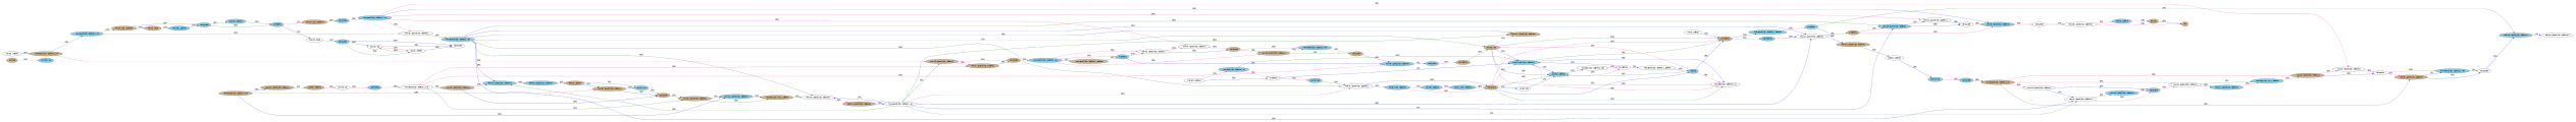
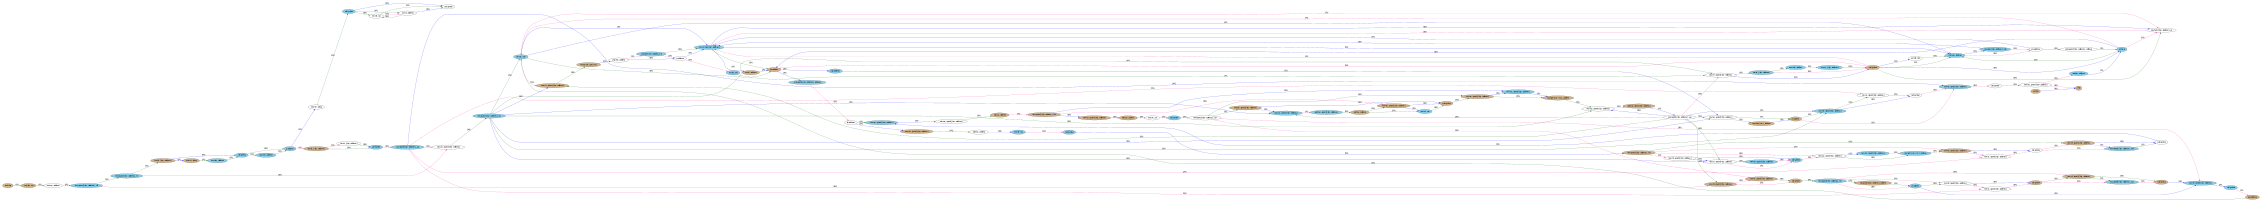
  digraph {
    fontname="Liberation Sans"
    rankdir=LR
    node [fillcolor=skyblue fontname="Liberation Sans" style=filled]
    edge [color=darkgreen fontname="Liberation Sans"]
    n1 [fillcolor=tan label="push rbp"]
-   n2 [label="mov rbp , rsp"]
+   n2 [fillcolor=tan label="mov rbp , rsp"]
    n3 [fillcolor=white label="sub rsp , address"]
-   n4 [fillcolor=tan label="mov qword [ rbp - address ] , rdi"]
+   n4 [label="mov qword [ rbp - address ] , rdi"]
    n5 [label="mov qword [ rbp - address ] , rsi"]
    n6 [fillcolor=tan label="mov rdi , qword [ rbp - address ]"]
    n7 [fillcolor=tan label="lea rdi , [ rbp - address ]"]
    n8 [fillcolor=white label="mov rax , qword [ rbp - address ]"]
    n9 [fillcolor=tan label="mov rsi , qword [ rbp - address ]"]
    n10 [fillcolor=tan label="call symbol"]
    n11 [fillcolor=tan label="mov rsi , string"]
    n12 [label="call symbol"]
    n13 [label="mov qword [ rbp - address ] , rax"]
    n14 [label="mov edx , address"]
    n15 [label="cmp eax , address"]
    n16 [label="je address"]
    n17 [fillcolor=tan label="lea rdi , [ rbp - address ]"]
    n18 [fillcolor=white label="mov rdi , string"]
+   n19 [fillcolor=white label="lea rsi , [ rbp - address ]"]
    n20 [label="call symbol"]
    n21 [label="call symbol"]
    n22 [label="mov qword [ rbp - address ] , rax"]
    n23 [fillcolor=white label="mov rdi , rax"]
    n24 [fillcolor=white label="mov al , address"]
    n25 [fillcolor=white label="call symbol"]
    n26 [fillcolor=white label="mov rsi , qword [ rbp - address ]"]
    n27 [label="mov rdi , qword [ rbp - address ]"]
    n28 [fillcolor=white label="mov rsi , qword [ rbp - address ]"]
    n29 [fillcolor=white label="mov rsi , qword [ rbp - address ]"]
    n30 [fillcolor=white label="call symbol"]
    n31 [fillcolor=white label="call symbol"]
    n32 [fillcolor=tan label="call symbol"]
    n33 [fillcolor=white label="call symbol"]
-   n34 [fillcolor=tan label="xor eax , eax"]
+   n34 [label="xor eax , eax"]
    n35 [fillcolor=white label="mov rsi , qword [ rbp - address ]"]
    n36 [fillcolor=white label="mov rax , qword [ rbp - address ]"]
    n37 [label="mov rax , qword [ rbp - address ]"]
    n38 [fillcolor=white label="mov rax , qword [ rbp - address ]"]
    n39 [fillcolor=white label="mov rsi , qword [ rbp - address ]"]
    n40 [label="mov rdi , qword [ rbp - address ]"]
    n41 [fillcolor=tan label="mov rcx , qword [ rbp - address ]"]
    n42 [label="mov al , byte [ rbp - address ]"]
    n43 [fillcolor=tan label="jne address"]
    n44 [label="cmp eax , address"]
    n45 [fillcolor=white label="mov byte [ rbp - address ] , al"]
    n46 [label="lea rdi , [ rbp - address ]"]
    n47 [fillcolor=tan label="call symbol"]
+   n48 [fillcolor=tan label="cmp byte [ rax ] , address"]
    n49 [fillcolor=tan label="je address"]
    n50 [label="add rax , qword [ rbp - address ]"]
    n51 [fillcolor=tan label="add rax , qword [ rbp - address ]"]
    n52 [label="call symbol"]
    n53 [label="mov rdx , qword [ rbp - address ]"]
-   n55 [fillcolor=white label="test al , address"]
+   n54 [fillcolor=tan label="movsx edx , byte [ rcx ]"]
+   n55 [fillcolor=tan label="test al , address"]
    n56 [label="cmp qword [ rbp - address ] , address"]
    n57 [label="jmp address"]
-   n58 [fillcolor=white label="mov byte [ rbp - address ] , r8b"]
+   n58 [label="mov byte [ rbp - address ] , r8b"]
    n59 [fillcolor=white label="jne address"]
    n60 [label="setne al"]
-   n61 [label="jle address"]
+   n61 [fillcolor=white label="jle address"]
    n62 [label="mov rax , qword [ rbp - address ]"]
    n63 [fillcolor=tan label="mov rax , qword [ rbp - address ]"]
    n64 [label="xor r8d , r8d"]
    n65 [label="mov edx , address"]
    n66 [fillcolor=white label="xor r8d , r8d"]
    n67 [label="lea rcx , [ rbp - address ]"]
    n68 [fillcolor=white label="cmp qword [ rbp - address ] , address"]
    n69 [fillcolor=white label="sub rax , qword [ rbp - address ]"]
    n70 [fillcolor=white label="add rax , address"]
+   n71 [fillcolor=tan label="sub rax , address"]
    n72 [label="mov rdi , rax"]
    n73 [fillcolor=tan label="mov qword [ rbp - address ] , rax"]
    n74 [fillcolor=tan label="mov rax , qword [ rbp - address ]"]
    n75 [fillcolor=tan label="mov rdx , qword [ rbp - address ]"]
    n76 [label="mov rcx , qword [ rbp - address ]"]
    n77 [fillcolor=tan label="add rax , address"]
    n78 [fillcolor=tan label="call symbol"]
    n79 [label="mov rsi , rax"]
    n80 [fillcolor=tan label="mov byte [ rax + rcx ] , address"]
    n81 [fillcolor=white label="mov rdi , rax"]
    n82 [label="call symbol"]
    n83 [fillcolor=white label="mov qword [ rbp - address ] , rax"]
    n84 [fillcolor=tan label="mov rdi , qword [ rbp - address ]"]
    n85 [fillcolor=tan label="mov rax , qword [ rbp - address ]"]
    n86 [label="mov rdi , qword [ rbp - address ]"]
    n87 [label="call symbol"]
    n88 [fillcolor=tan label="add rax , address"]
    n89 [fillcolor=white label="mov qword [ rbp - address ] , rax"]
    n90 [label="mov qword [ rbp - address ] , rax"]
    n91 [fillcolor=tan label="cmp qword [ rbp - address ] , address"]
    n92 [label="je address"]
    n93 [fillcolor=white label="mov rdi , qword [ rbp - address ]"]
    n94 [fillcolor=tan label="mov rdi , qword [ rbp - address ]"]
    n95 [label="mov dword [ rbp - address ] , eax"]
    n96 [fillcolor=tan label="call symbol"]
    n97 [fillcolor=tan label="jmp address"]
    n98 [label="call symbol"]
    n99 [fillcolor=tan label="mov qword [ rbp - address ] , rax"]
    n100 [fillcolor=white label="mov rdi , qword [ rbp - address ]"]
    n101 [fillcolor=white label="mov rax , qword [ rbp - address ]"]
    n102 [fillcolor=tan label="mov rdi , qword [ rbp - address ]"]
    n103 [fillcolor=tan label="mov rdi , qword [ rbp - address ]"]
    n104 [label="mov rcx , qword [ rbp - address ]"]
    n105 [label="mov byte [ rax + rcx ] , address"]
    n106 [label="mov dword [ rbp - address ] , eax"]
    n107 [fillcolor=white label="call symbol"]
    n108 [fillcolor=white label="mov rax , qword [ rbp - address ]"]
    n109 [label="add rsp , address"]
    n110 [fillcolor=tan label=retn]
    n111 [fillcolor=tan label="pop rbp"]
    n112 [fillcolor=white label="cmp edx , address"]
    n113 [label="mov byte [ rbp - address ] , al"]
    n114 [fillcolor=white label="je address"]
    n1 -> n2 [color=deeppink label=CFG]
+   n2 -> n3 [label=CFG]
    n3 -> n4 [label=DFG]
    n4 -> n5 [label=CFG]
    n4 -> n6 [color=deeppink label=DFG]
    n5 -> n7 [label=CFG]
    n5 -> n8 [color=deeppink label=DFG]
    n6 -> n9 [color=deeppink label=CFG]
    n6 -> n10 [color=deeppink label=DFG]
    n7 -> n11 [color=blue label=CFG]
    n7 -> n12 [color=blue label=DFG]
    n8 -> n13 [label=DFG]
    n9 -> n10 [label=DFG]
    n10 -> n90 [label=DFG]
    n11 -> n14 [label=CFG]
    n12 -> n15 [label=CFG]
    n12 -> n16 [label=DFG]
    n13 -> n34 [label=CFG]
    n13 -> n35 [label=DFG]
    n13 -> n36 [color=blue label=DFG]
    n13 -> n37 [color=blue label=DFG]
    n13 -> n38 [label=DFG]
    n13 -> n39 [color=blue label=DFG]
    n13 -> n40 [label=DFG]
    n13 -> n41 [color=blue label=DFG]
    n14 -> n12 [label=CFG]
    n15 -> n16 [label=CFG]
    n16 -> n17 [color=deeppink label=CFG]
    n16 -> n18 [color=blue label=CFG]
+   n17 -> n19 [color=deeppink label=CFG]
    n17 -> n20 [label=DFG]
    n18 -> n21 [label=CFG]
+   n19 -> n20 [color=blue label=DFG]
    n20 -> n22 [color=deeppink label=DFG]
    n21 -> n23 [label=DFG]
    n21 -> n24 [label=DFG]
    n21 -> n25 [color=blue label=DFG]
    n22 -> n8 [color=deeppink label=CFG]
    n22 -> n26 [color=deeppink label=DFG]
    n22 -> n27 [color=blue label=DFG]
    n22 -> n28 [color=deeppink label=DFG]
    n22 -> n29 [color=deeppink label=DFG]
    n23 -> n24 [color=deeppink label=CFG]
    n23 -> n25 [label=DFG]
    n24 -> n23 [label=DFG]
    n24 -> n25 [color=blue label=DFG]
    n26 -> n30 [color=deeppink label=DFG]
    n27 -> n31 [color=deeppink label=DFG]
    n28 -> n32 [color=deeppink label=DFG]
    n29 -> n33 [label=DFG]
    n30 -> n103 [color=deeppink label=CFG]
    n30 -> n106 [color=deeppink label=DFG]
    n31 -> n108 [label=CFG]
    n32 -> n94 [label=CFG]
    n32 -> n95 [color=deeppink label=DFG]
    n33 -> n27 [color=deeppink label=CFG]
    n34 -> n41 [color=deeppink label=CFG]
    n34 -> n42 [color=blue label=CFG]
    n34 -> n43 [label=DFG]
    n34 -> n44 [color=blue label=DFG]
    n34 -> n45 [color=deeppink label=DFG]
    n35 -> n46 [color=deeppink label=CFG]
    n35 -> n47 [color=blue label=DFG]
+   n36 -> n48 [label=CFG]
    n36 -> n49 [label=DFG]
    n37 -> n50 [color=deeppink label=DFG]
    n38 -> n51 [color=deeppink label=DFG]
    n39 -> n52 [color=deeppink label=DFG]
    n39 -> n53 [label=CFG]
    n40 -> n29 [label=CFG]
    n40 -> n33 [color=blue label=DFG]
+   n41 -> n54 [label=DFG]
    n42 -> n43 [label=DFG]
    n42 -> n44 [color=blue label=DFG]
    n42 -> n45 [color=blue label=DFG]
+   n42 -> n55 [color=blue label=CFG]
    n43 -> n56 [color=blue label=CFG]
    n43 -> n57 [color=blue label=CFG]
    n44 -> n58 [color=blue label=CFG]
    n44 -> n59 [color=deeppink label=DFG]
    n45 -> n42 [color=deeppink label=DFG]
    n46 -> n47 [color=deeppink label=DFG]
    n46 -> n65 [label=CFG]
    n47 -> n42 [color=deeppink label=DFG]
    n47 -> n43 [color=deeppink label=DFG]
    n47 -> n44 [label=DFG]
    n47 -> n45 [label=DFG]
    n47 -> n60 [color=blue label=DFG]
    n47 -> n66 [color=blue label=CFG]
+   n48 -> n49 [color=blue label=CFG]
    n49 -> n27 [color=deeppink label=CFG]
    n49 -> n40 [label=CFG]
    n50 -> n88 [label=DFG]
    n51 -> n89 [color=blue label=DFG]
    n52 -> n101 [color=deeppink label=CFG]
    n53 -> n52 [color=deeppink label=DFG]
+   n54 -> n112 [color=blue label=DFG]
    n55 -> n43 [color=blue label=CFG]
    n56 -> n61 [color=deeppink label=CFG]
    n57 -> n36 [color=blue label=CFG]
+   n58 -> n42 [color=blue label=DFG]
    n58 -> n59 [color=deeppink label=CFG]
    n59 -> n42 [color=blue label=CFG]
    n59 -> n68 [color=blue label=CFG]
    n60 -> n34 [color=deeppink label=DFG]
    n60 -> n43 [color=blue label=DFG]
    n60 -> n44 [label=DFG]
    n60 -> n45 [color=deeppink label=DFG]
    n61 -> n62 [label=CFG]
    n61 -> n63 [color=blue label=CFG]
    n62 -> n69 [color=blue label=DFG]
    n63 -> n70 [label=DFG]
    n64 -> n35 [label=CFG]
    n65 -> n67 [color=deeppink label=CFG]
    n66 -> n44 [label=CFG]
    n67 -> n47 [label=DFG]
    n68 -> n60 [color=blue label=CFG]
+   n69 -> n71 [label=DFG]
    n70 -> n72 [color=blue label=DFG]
+   n71 -> n73 [color=deeppink label=DFG]
    n72 -> n98 [color=deeppink label=DFG]
    n73 -> n74 [color=blue label=DFG]
    n73 -> n75 [color=deeppink label=DFG]
    n73 -> n76 [color=blue label=DFG]
    n74 -> n77 [label=DFG]
    n75 -> n78 [color=blue label=DFG]
    n75 -> n79 [color=blue label=CFG]
    n76 -> n80 [color=blue label=DFG]
    n77 -> n81 [color=deeppink label=DFG]
    n78 -> n85 [label=CFG]
    n79 -> n78 [label=DFG]
    n80 -> n38 [label=CFG]
    n81 -> n82 [color=deeppink label=DFG]
    n82 -> n83 [color=deeppink label=DFG]
    n83 -> n9 [color=deeppink label=DFG]
    n83 -> n84 [label=DFG]
    n83 -> n85 [label=DFG]
    n83 -> n86 [color=deeppink label=DFG]
    n84 -> n37 [color=blue label=CFG]
    n84 -> n78 [color=blue label=DFG]
    n85 -> n76 [color=blue label=CFG]
    n85 -> n80 [label=DFG]
    n86 -> n87 [color=blue label=DFG]
    n87 -> n97 [color=deeppink label=CFG]
    n88 -> n75 [label=CFG]
    n88 -> n79 [label=DFG]
    n89 -> n6 [label=CFG]
    n89 -> n35 [color=deeppink label=DFG]
    n89 -> n36 [color=blue label=DFG]
    n89 -> n37 [label=DFG]
    n89 -> n38 [color=blue label=DFG]
    n89 -> n39 [label=DFG]
    n89 -> n40 [color=blue label=DFG]
    n89 -> n41 [label=DFG]
    n90 -> n91 [label=CFG]
    n90 -> n92 [color=deeppink label=DFG]
    n90 -> n93 [color=deeppink label=DFG]
    n90 -> n94 [color=deeppink label=DFG]
    n91 -> n92 [label=CFG]
    n92 -> n86 [color=blue label=CFG]
    n92 -> n93 [label=CFG]
    n93 -> n28 [color=deeppink label=CFG]
    n93 -> n32 [color=blue label=DFG]
    n94 -> n95 [label=CFG]
    n94 -> n96 [label=DFG]
    n95 -> n96 [color=deeppink label=CFG]
    n96 -> n86 [color=blue label=CFG]
    n97 -> n34 [label=CFG]
    n98 -> n99 [color=blue label=DFG]
    n99 -> n100 [color=deeppink label=DFG]
    n99 -> n101 [color=deeppink label=DFG]
    n99 -> n102 [color=deeppink label=DFG]
    n99 -> n103 [label=DFG]
    n100 -> n39 [color=blue label=CFG]
    n100 -> n52 [color=blue label=DFG]
    n101 -> n104 [color=blue label=CFG]
    n101 -> n105 [label=DFG]
    n102 -> n26 [color=deeppink label=CFG]
    n102 -> n30 [color=blue label=DFG]
    n103 -> n106 [color=blue label=CFG]
    n103 -> n107 [color=blue label=DFG]
    n104 -> n105 [color=deeppink label=DFG]
    n105 -> n102 [label=CFG]
    n106 -> n107 [label=CFG]
    n107 -> n62 [color=blue label=CFG]
    n108 -> n109 [color=deeppink label=CFG]
    n108 -> n110 [color=deeppink label=DFG]
-   n109 -> n111 [color=blue label=CFG]
+   n109 -> n60 [color=blue label=CFG]
    n111 -> n110 [color=blue label=DFG]
    n112 -> n113 [color=deeppink label=CFG]
    n112 -> n114 [color=blue label=DFG]
    n113 -> n42 [label=DFG]
    n113 -> n114 [color=deeppink label=CFG]
    n114 -> n42 [color=blue label=CFG]
    n114 -> n64 [color=deeppink label=CFG]
  }
